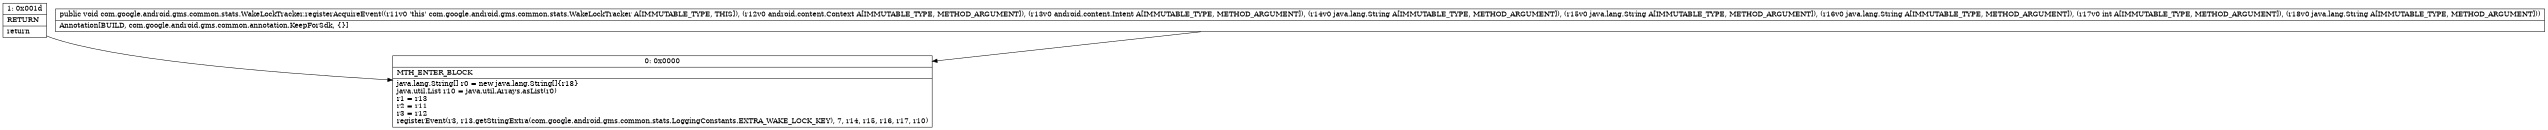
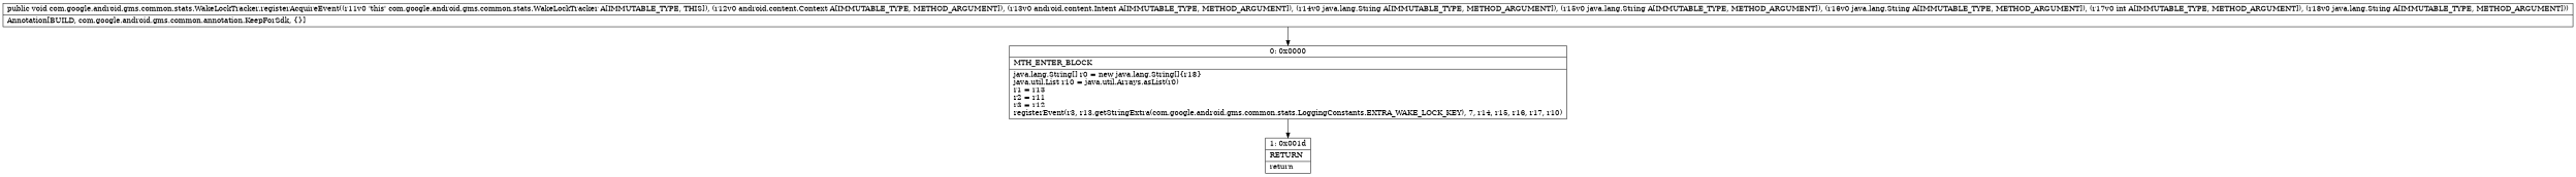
  digraph {
    node [shape=record]
    n1 [label="{0\:\ 0x0000|MTH_ENTER_BLOCK\l|java.lang.String[] r0 = new java.lang.String[]\{r18\}\ljava.util.List r10 = java.util.Arrays.asList(r0)\lr1 = r13\lr2 = r11\lr3 = r12\lregisterEvent(r3, r13.getStringExtra(com.google.android.gms.common.stats.LoggingConstants.EXTRA_WAKE_LOCK_KEY), 7, r14, r15, r16, r17, r10)\l}"]
    n2 [label="{1\:\ 0x001d|RETURN\l|return\l}"]
    n3 [label="{public void com.google.android.gms.common.stats.WakeLockTracker.registerAcquireEvent((r11v0 'this' com.google.android.gms.common.stats.WakeLockTracker A[IMMUTABLE_TYPE, THIS]), (r12v0 android.content.Context A[IMMUTABLE_TYPE, METHOD_ARGUMENT]), (r13v0 android.content.Intent A[IMMUTABLE_TYPE, METHOD_ARGUMENT]), (r14v0 java.lang.String A[IMMUTABLE_TYPE, METHOD_ARGUMENT]), (r15v0 java.lang.String A[IMMUTABLE_TYPE, METHOD_ARGUMENT]), (r16v0 java.lang.String A[IMMUTABLE_TYPE, METHOD_ARGUMENT]), (r17v0 int A[IMMUTABLE_TYPE, METHOD_ARGUMENT]), (r18v0 java.lang.String A[IMMUTABLE_TYPE, METHOD_ARGUMENT]))  | Annotation[BUILD, com.google.android.gms.common.annotation.KeepForSdk, \{\}]\l}"]
-   n2 -> n1
+   n1 -> n2
    n3 -> n1
  }
